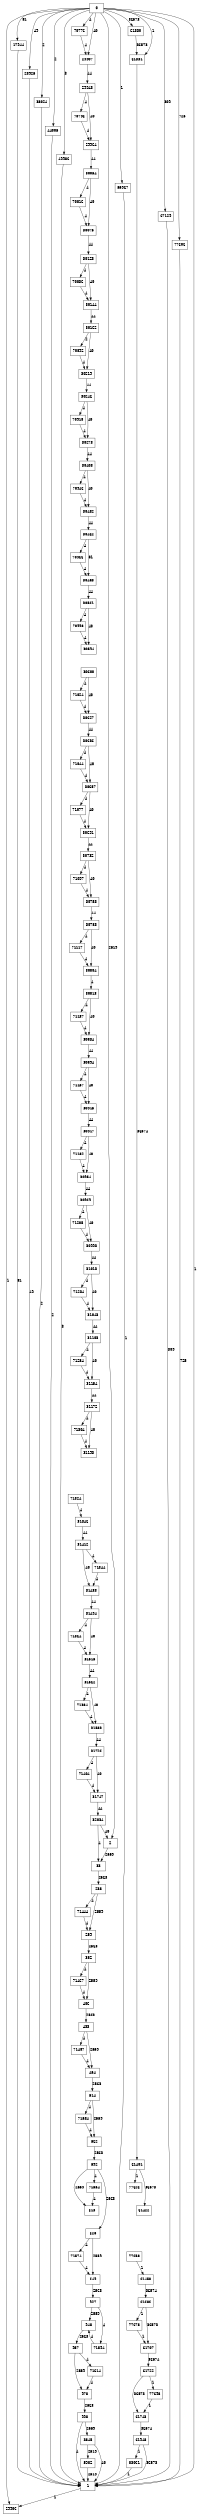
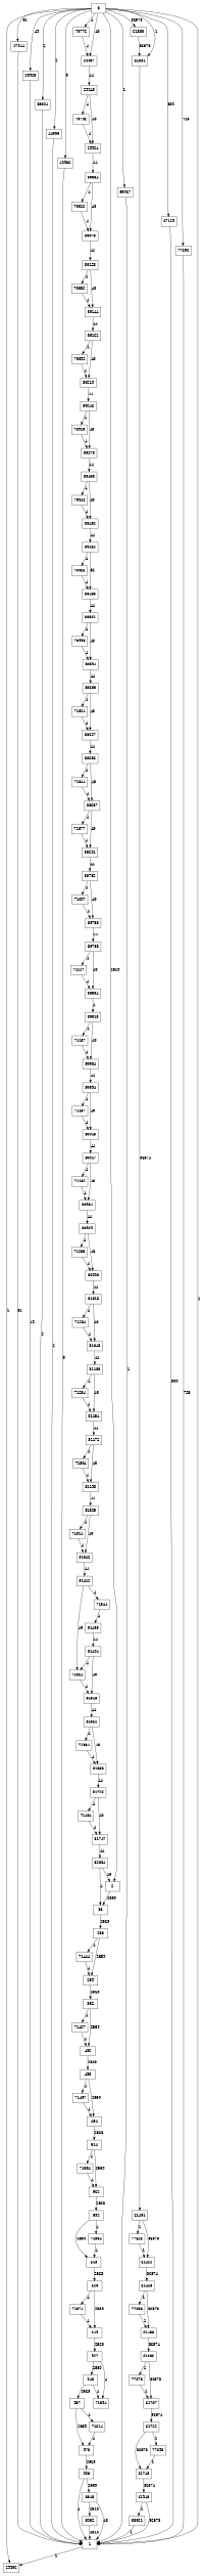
  digraph {
    fontname="DejaVu Sans Mono"
    rankdir=TB
    node [fontname="DejaVu Sans Mono" shape=rectangle]
    edge [fontname="DejaVu Sans Mono"]
    n1 [label=33]
    2
    238
    259
    71444
    382
    406
    71467
    433
    454
    71487
    514
    562
    71534
    592
    613
    71554
    628
    649
    71574
    927
    948
    71594
    957
    978
    71614
    998
    3845
    1
    5982
    29906
    17944
    23925
    29907
    29943
    29964
    70796
    30054
    30075
    70816
    30123
    30144
    70836
    30162
    30219
    70892
    30246
    30273
    70918
    30403
    30432
    70946
    30462
    30483
    70966
    30561
    30594
    70998
    30600
    30627
    71024
    30636
    30657
    71044
    30691
    71077
    30732
    30753
    71097
    30783
    30804
    71117
    30813
    30834
    71137
    30894
    30915
    71157
    30917
    30954
    71182
    30969
    30993
    71205
    31013
    31043
    71234
    31103
    31154
    71284
    31172
    31193
    71304
+   31325
    31346
    71324
    31412
    31433
    71344
    31494
    31515
    71364
    31562
    31583
    71384
    31726
    31747
    71404
    32034
    38024
    44005
    49986
    55967
    61330
    61331
    61401
    61422
    77626
+   61425
    61458
    77658
    61686
    61707
    77678
    61722
    61743
    77698
    61948
    83061
    n130 [label=67129]
    70776
    77606
    0
    n1 -> 238 [label=2563]
    2 -> n1 [label=2559]
    238 -> 259 [label=2559]
    238 -> 71444 [label=4]
    259 -> 382 [label=2563]
    71444 -> 259 [label=4]
    382 -> 406 [label=2559]
    382 -> 71467 [label=4]
    406 -> 433 [label=2563]
    71467 -> 406 [label=4]
    433 -> 454 [label=2559]
    433 -> 71487 [label=4]
    454 -> 514 [label=2563]
    71487 -> 454 [label=4]
    514 -> 562 [label=2559]
    514 -> 71534 [label=4]
    562 -> 592 [label=2563]
    71534 -> 562 [label=4]
    592 -> 613 [label=2559]
    592 -> 71554 [label=4]
-   592 -> 628 [label=2563]
+   613 -> 628 [label=2563]
    71554 -> 613 [label=4]
    628 -> 649 [label=2559]
    628 -> 71574 [label=4]
    649 -> 927 [label=2563]
    71574 -> 649 [label=4]
    927 -> 948 [label=2559]
    927 -> 71594 [label=4]
    948 -> 957 [label=2563]
-   71594 -> 948 [label=4]
+   948 -> 71594 [label=4]
    957 -> 978 [label=2559]
    957 -> 71614 [label=4]
    978 -> 998 [label=2563]
    71614 -> 978 [label=4]
    998 -> 3845 [label=2559]
    998 -> 1 [label=4]
    3845 -> 1 [label=40]
    3845 -> 5982 [label=2519]
    1 -> 29906 [label=1]
    5982 -> 1 [label=2519]
    17944 -> 1 [label=81]
    23925 -> 1 [label=49]
    29907 -> 29943 [label=44]
    29943 -> 29964 [label=40]
    29943 -> 70796 [label=4]
    29964 -> 30054 [label=44]
    70796 -> 29964 [label=4]
    30054 -> 30075 [label=40]
    30054 -> 70816 [label=4]
    30075 -> 30123 [label=44]
    70816 -> 30075 [label=4]
    30123 -> 30144 [label=40]
    30123 -> 70836 [label=4]
    30144 -> 30162 [label=44]
    70836 -> 30144 [label=4]
    30162 -> 30219 [label=40]
    30162 -> 70892 [label=2]
    30219 -> 30246 [label=44]
    70892 -> 30219 [label=4]
    30246 -> 30273 [label=40]
    30246 -> 70918 [label=4]
    30273 -> 30403 [label=44]
    70918 -> 30273 [label=4]
    30403 -> 30432 [label=40]
    30403 -> 70946 [label=4]
    30432 -> 30462 [label=44]
    70946 -> 30432 [label=4]
    30462 -> 30483 [label=81]
    30462 -> 70966 [label=4]
    30483 -> 30561 [label=44]
    70966 -> 30483 [label=4]
    30561 -> 30594 [label=40]
    30561 -> 70998 [label=4]
+   30594 -> 30600 [label=44]
    70998 -> 30594 [label=4]
    30600 -> 30627 [label=40]
    30600 -> 71024 [label=4]
    30627 -> 30636 [label=44]
    71024 -> 30627 [label=4]
    30636 -> 30657 [label=40]
    30636 -> 71044 [label=4]
    30657 -> 30691 [label=40]
    30657 -> 71077 [label=4]
    71044 -> 30657 [label=4]
    30691 -> 30732 [label=44]
    71077 -> 30691 [label=4]
    30732 -> 30753 [label=40]
    30732 -> 71097 [label=4]
    30753 -> 30783 [label=44]
    71097 -> 30753 [label=4]
    30783 -> 30804 [label=40]
    30783 -> 71117 [label=4]
    30804 -> 30813 [label=4]
    71117 -> 30804 [label=4]
    30813 -> 30834 [label=40]
    30813 -> 71137 [label=4]
    30834 -> 30894 [label=44]
    71137 -> 30834 [label=4]
    30894 -> 30915 [label=40]
    30894 -> 71157 [label=4]
    30915 -> 30917 [label=44]
    71157 -> 30915 [label=4]
    30917 -> 30954 [label=40]
    30917 -> 71182 [label=4]
    30954 -> 30969 [label=44]
    71182 -> 30954 [label=4]
    30969 -> 30993 [label=40]
    30969 -> 71205 [label=4]
    30993 -> 31013 [label=44]
    71205 -> 30993 [label=4]
    31013 -> 31043 [label=40]
    31013 -> 71234 [label=4]
    31043 -> 31103 [label=44]
    71234 -> 31043 [label=4]
    31103 -> 31154 [label=40]
    31103 -> 71284 [label=4]
    31154 -> 31172 [label=44]
    71284 -> 31154 [label=4]
    31172 -> 31193 [label=40]
    31172 -> 71304 [label=4]
+   31193 -> 31325 [label=44]
    71304 -> 31193 [label=4]
+   31325 -> 31346 [label=40]
+   31325 -> 71324 [label=4]
    31346 -> 31412 [label=44]
    71324 -> 31346 [label=4]
-   31412 -> 31433 [label=40]
+   31412 -> 71364 [label=40]
    31412 -> 71344 [label=4]
    31433 -> 31494 [label=44]
    71344 -> 31433 [label=4]
    31494 -> 31515 [label=40]
    31494 -> 71364 [label=4]
    31515 -> 31562 [label=44]
    71364 -> 31515 [label=4]
    31562 -> 31583 [label=40]
    31562 -> 71384 [label=4]
    31583 -> 31726 [label=44]
    71384 -> 31583 [label=4]
    31726 -> 31747 [label=40]
    31726 -> 71404 [label=4]
    31747 -> 32034 [label=44]
    71404 -> 31747 [label=4]
    32034 -> n1 [label=4]
    32034 -> 2 [label=40]
    38024 -> 1 [label=2]
    44005 -> 1 [label=2]
    49986 -> 1 [label=3]
    55967 -> 1 [label=1]
    61330 -> 61331 [label=36573]
    61331 -> 61401 [label=36574]
    61401 -> 61422 [label=36573]
    61401 -> 77626 [label=1]
+   61422 -> 61425 [label=36574]
+   77626 -> 61422 [label=1]
+   61425 -> 61458 [label=36573]
+   61425 -> 77658 [label=1]
    61458 -> 61686 [label=36574]
    77658 -> 61458 [label=1]
    61686 -> 61707 [label=36573]
    61686 -> 77678 [label=1]
    61707 -> 61722 [label=36574]
    77678 -> 61707 [label=1]
    61722 -> 61743 [label=36573]
    61722 -> 77698 [label=1]
    61743 -> 61948 [label=36574]
    77698 -> 61743 [label=1]
    61948 -> 1 [label=36573]
    61948 -> 83061 [label=1]
    83061 -> 1 [label=1]
    n130 -> 1 [label=309]
    70776 -> 29907 [label=4]
    77606 -> 1 [label=725]
    0 -> 2 [label=2519]
    0 -> 1 [label=1]
    0 -> 29906 [label=1]
    0 -> 17944 [label=81]
    0 -> 23925 [label=49]
    0 -> 29907 [label=40]
    0 -> 38024 [label=2]
    0 -> 44005 [label=2]
    0 -> 49986 [label=3]
    0 -> 55967 [label=1]
    0 -> 61330 [label=36573]
    0 -> 61331 [label=1]
    0 -> n130 [label=309]
    0 -> 70776 [label=4]
    0 -> 77606 [label=725]
  }
